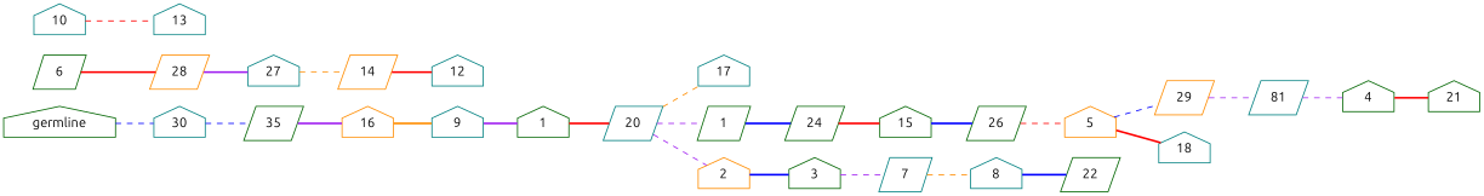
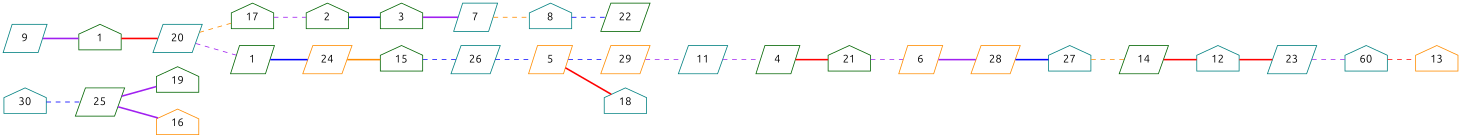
  graph {
    fontname=Ubuntu
    rankdir=LR
    splines=line
    node [color=darkgreen fontname=Ubuntu shape=house]
    edge [color=purple fontname=Ubuntu style=dashed]
-   n1 [label=germline]
    n2 [color=teal label=30]
-   n3 [label=35 shape=parallelogram]
+   n3 [label=25 shape=parallelogram]
+   n4 [label=19]
    n5 [color=darkorange label=16]
-   n6 [color=teal label=9]
+   n6 [color=teal label=9 shape=parallelogram]
    n7 [label=1]
    n8 [color=teal label=20 shape=parallelogram]
-   n9 [color=teal label=17]
+   n9 [label=17]
    n10 [label=1 shape=parallelogram]
-   n11 [color=darkorange label=2]
-   n12 [label=24 shape=parallelogram]
+   n11 [label=2]
+   n12 [color=darkorange label=24 shape=parallelogram]
    n13 [label=3]
    n14 [color=teal label=7 shape=parallelogram]
    n15 [color=teal label=8]
    n16 [label=22 shape=parallelogram]
    n17 [color=darkorange label=29 shape=parallelogram]
-   n18 [color=teal label=81 shape=parallelogram]
-   n19 [label=4]
+   n18 [color=teal label=11 shape=parallelogram]
+   n19 [label=4 shape=parallelogram]
    n20 [label=21]
-   n21 [label=6 shape=parallelogram]
+   n21 [color=darkorange label=6 shape=parallelogram]
    n22 [color=darkorange label=28 shape=parallelogram]
    n23 [color=teal label=27]
-   n24 [color=darkorange label=14 shape=parallelogram]
+   n24 [label=14 shape=parallelogram]
    n25 [color=teal label=12]
-   n27 [color=teal label=10]
-   n28 [color=teal label=13]
+   n26 [color=teal label=23 shape=parallelogram]
+   n27 [color=teal label=60]
+   n28 [color=darkorange label=13]
    n29 [label=15]
-   n30 [label=26 shape=parallelogram]
-   n31 [color=darkorange label=5]
+   n30 [color=teal label=26 shape=parallelogram]
+   n31 [color=darkorange label=5 shape=parallelogram]
    n32 [color=teal label=18]
-   n1 -- n2 [color=blue]
    n2 -- n3 [color=blue]
+   n3 -- n4 [style=bold]
    n3 -- n5 [style=bold]
-   n5 -- n6 [color=darkorange style=bold]
    n6 -- n7 [style=bold]
    n7 -- n8 [color=red style=bold]
    n8 -- n9 [color=darkorange]
    n8 -- n10
-   n8 -- n11
+   n9 -- n11
    n10 -- n12 [color=blue style=bold]
    n11 -- n13 [color=blue style=bold]
-   n12 -- n29 [color=red style=bold]
-   n13 -- n14
+   n12 -- n29 [color=darkorange style=bold]
+   n13 -- n14 [style=bold]
    n14 -- n15 [color=darkorange]
-   n15 -- n16 [color=blue style=bold]
+   n15 -- n16 [color=blue]
    n17 -- n18
    n18 -- n19
    n19 -- n20 [color=red style=bold]
-   n21 -- n22 [color=red style=bold]
-   n22 -- n23 [style=bold]
+   n20 -- n21
+   n21 -- n22 [style=bold]
+   n22 -- n23 [color=blue style=bold]
    n23 -- n24 [color=darkorange]
    n24 -- n25 [color=red style=bold]
+   n25 -- n26 [color=red style=bold]
+   n26 -- n27
    n27 -- n28 [color=red]
-   n29 -- n30 [color=blue style=bold]
-   n30 -- n31 [color=red]
+   n29 -- n30 [color=blue]
+   n30 -- n31 [color=blue]
    n31 -- n17 [color=blue]
    n31 -- n32 [color=red style=bold]
  }
